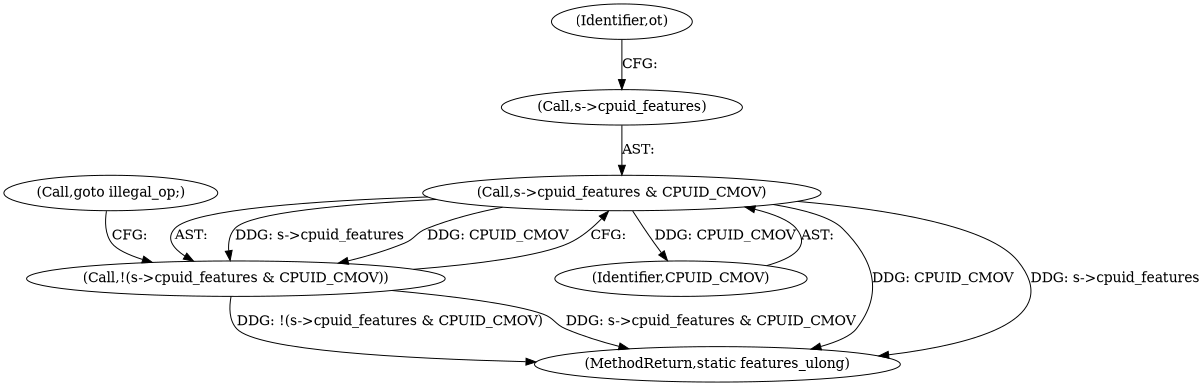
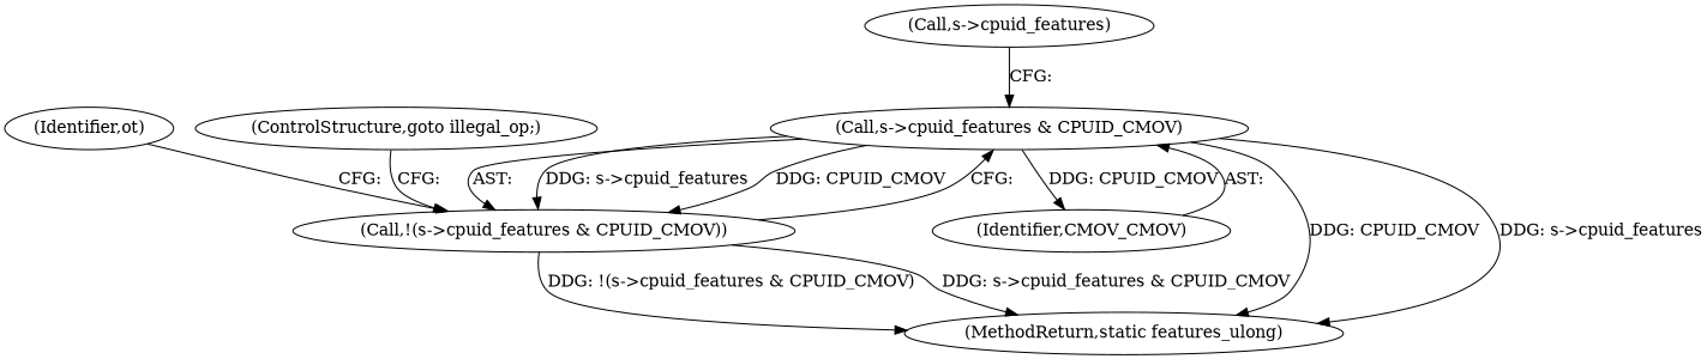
  digraph {
    n1 [label="(Call,s->cpuid_features & CPUID_CMOV)"]
    n2 [label="(Call,!(s->cpuid_features & CPUID_CMOV))"]
-   n3 [label="(Identifier,CPUID_CMOV)"]
+   n3 [label="(Identifier,CMOV_CMOV)"]
    n4 [label="(MethodReturn,static features_ulong)"]
    n5 [label="(Identifier,ot)"]
-   n6 [label="(Call,goto illegal_op;)"]
+   n6 [label="(ControlStructure,goto illegal_op;)"]
    n7 [label="(Call,s->cpuid_features)"]
    n1 -> n2 [label="AST: "]
    n1 -> n2 [label="DDG: s->cpuid_features"]
    n1 -> n2 [label="DDG: CPUID_CMOV"]
    n1 -> n3 [label="DDG: CPUID_CMOV"]
    n1 -> n4 [label="DDG: CPUID_CMOV"]
    n1 -> n4 [label="DDG: s->cpuid_features"]
    n2 -> n1 [label="CFG: "]
    n2 -> n4 [label="DDG: !(s->cpuid_features & CPUID_CMOV)"]
    n2 -> n4 [label="DDG: s->cpuid_features & CPUID_CMOV"]
    n3 -> n1 [label="AST: "]
-   n5 -> n7 [label="CFG: "]
+   n5 -> n2 [label="CFG: "]
    n6 -> n2 [label="CFG: "]
-   n7 -> n1 [label="AST: "]
+   n7 -> n1 [label="CFG: "]
  }
